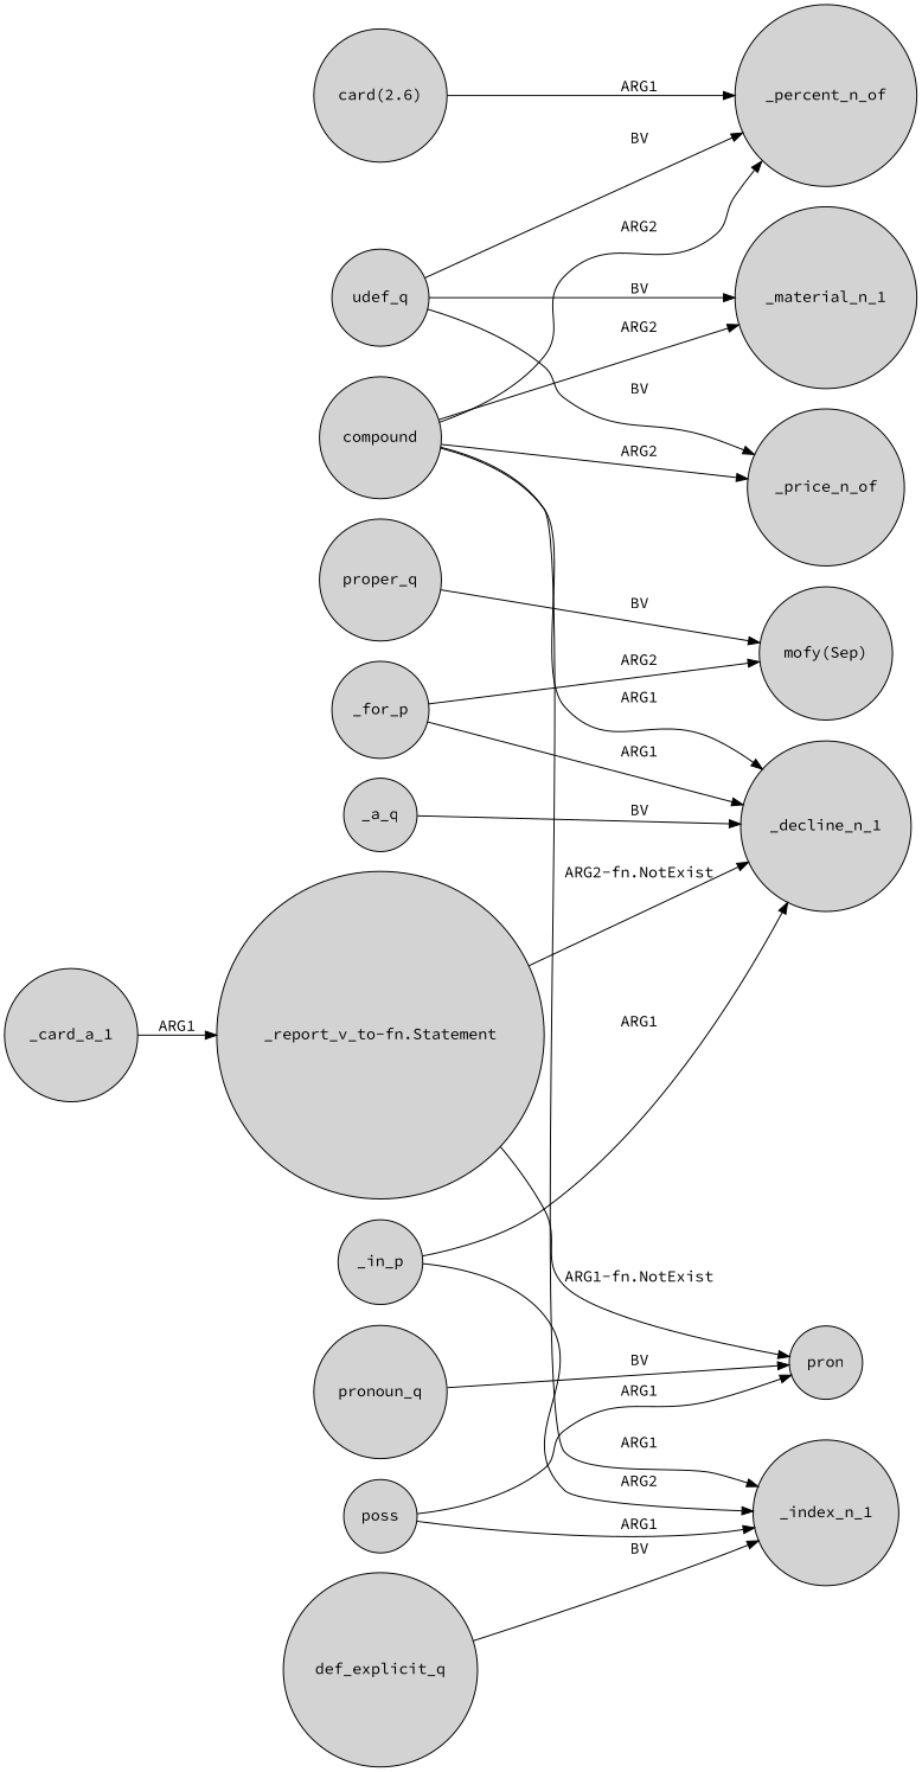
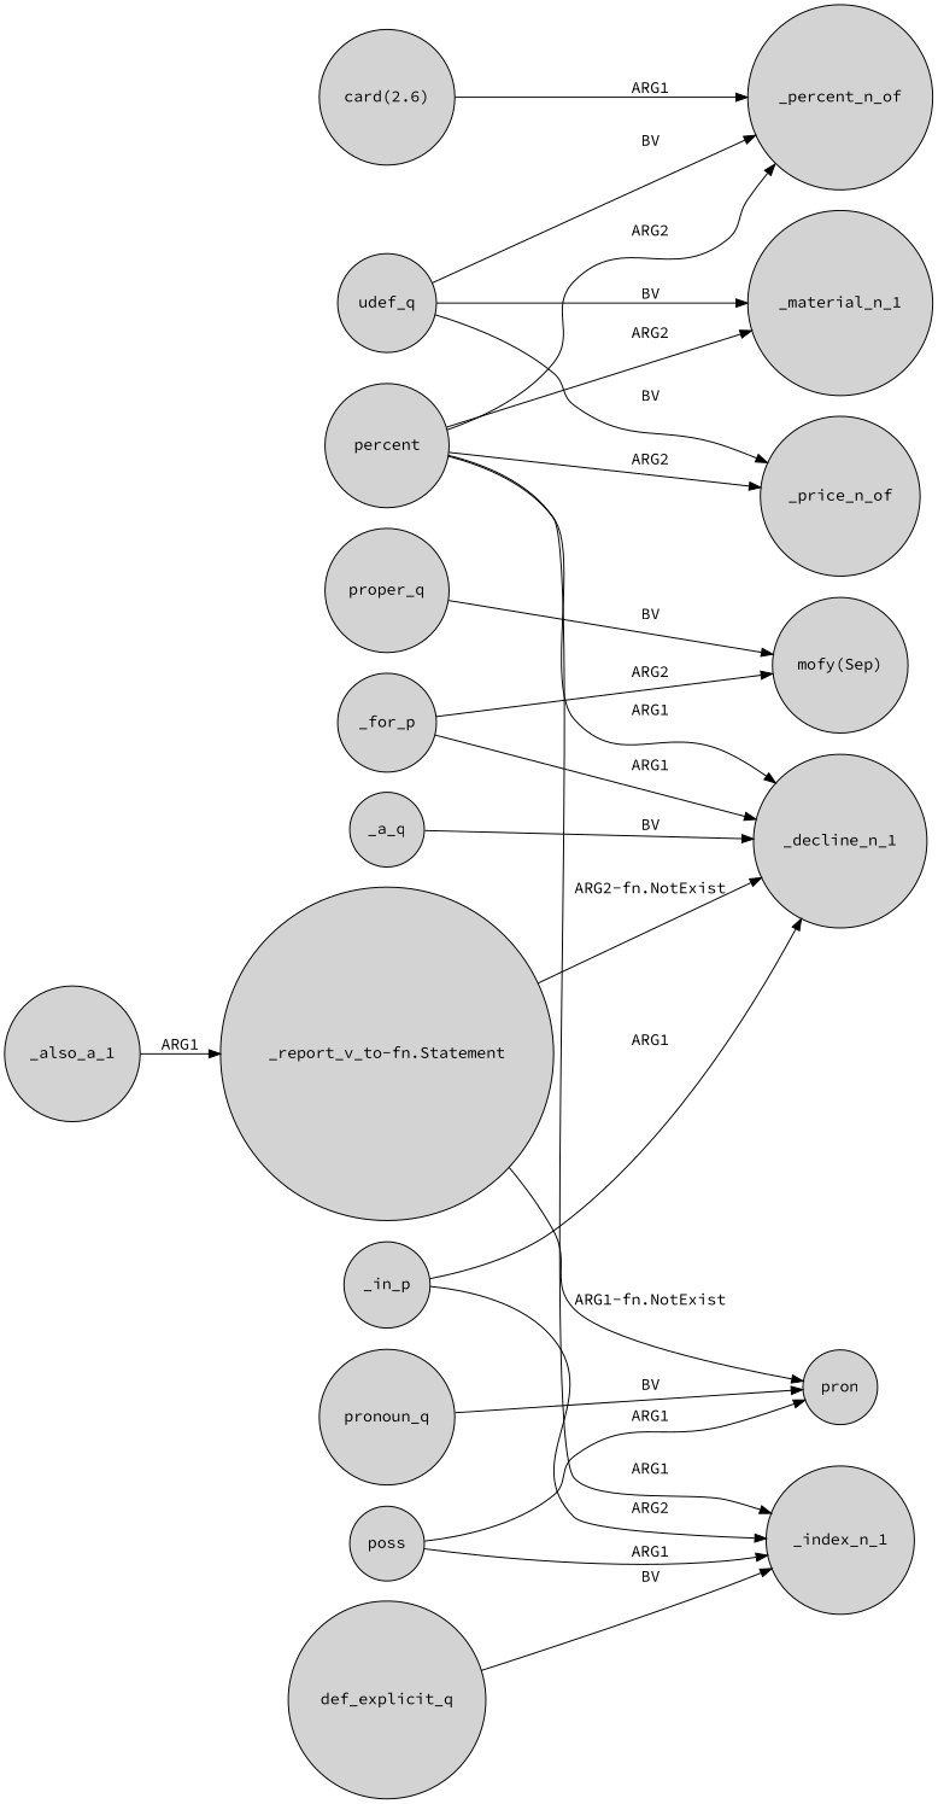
  digraph {
    fontname="Source Code Pro"
    rankdir=LR
    node [fontname="Source Code Pro" shape=circle style=filled]
    edge [fontname="Source Code Pro"]
    _for_p
    _decline_n_1
    "mofy(Sep)"
-   compound
+   compound [label=percent]
    _price_n_of
    _index_n_1
    _percent_n_of
    _material_n_1
    udef_q
    poss
    pron
    def_explicit_q
    "_report_v_to-fn.Statement"
    proper_q
    "card(2.6)"
    _a_q
    pronoun_q
    _in_p
-   _also_a_1 [label=_card_a_1]
+   _also_a_1
    _for_p -> _decline_n_1 [label=ARG1]
    _for_p -> "mofy(Sep)" [label=ARG2]
    compound -> _decline_n_1 [label=ARG1]
    compound -> _price_n_of [label=ARG2]
    compound -> _index_n_1 [label=ARG1]
    compound -> _percent_n_of [label=ARG2]
    compound -> _material_n_1 [label=ARG2]
    udef_q -> _price_n_of [label=BV]
    udef_q -> _percent_n_of [label=BV]
    udef_q -> _material_n_1 [label=BV]
    poss -> _index_n_1 [label=ARG1]
    poss -> pron [label=ARG1]
    def_explicit_q -> _index_n_1 [label=BV]
    "_report_v_to-fn.Statement" -> _decline_n_1 [label="ARG2-fn.NotExist"]
    "_report_v_to-fn.Statement" -> pron [label="ARG1-fn.NotExist"]
    proper_q -> "mofy(Sep)" [label=BV]
    "card(2.6)" -> _percent_n_of [label=ARG1]
    _a_q -> _decline_n_1 [label=BV]
    pronoun_q -> pron [label=BV]
    _in_p -> _decline_n_1 [label=ARG1]
    _in_p -> _index_n_1 [label=ARG2]
    _also_a_1 -> "_report_v_to-fn.Statement" [label=ARG1]
  }
